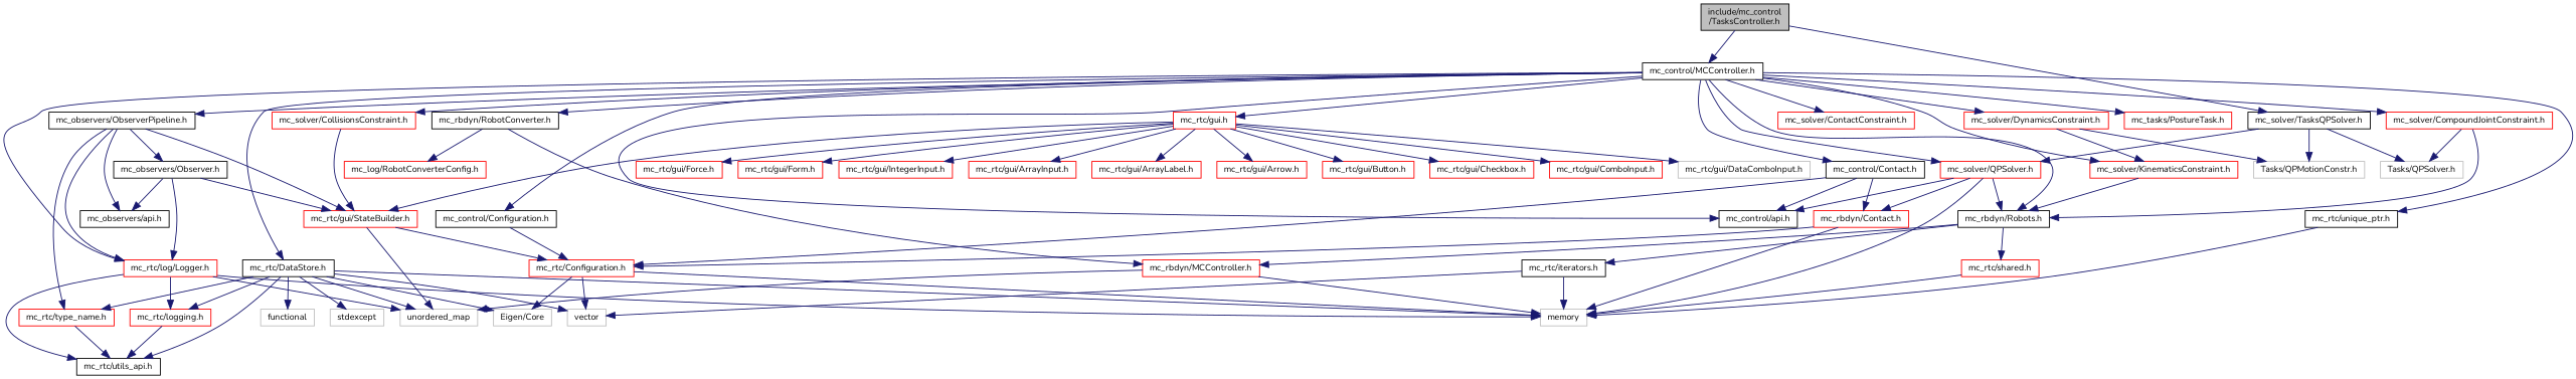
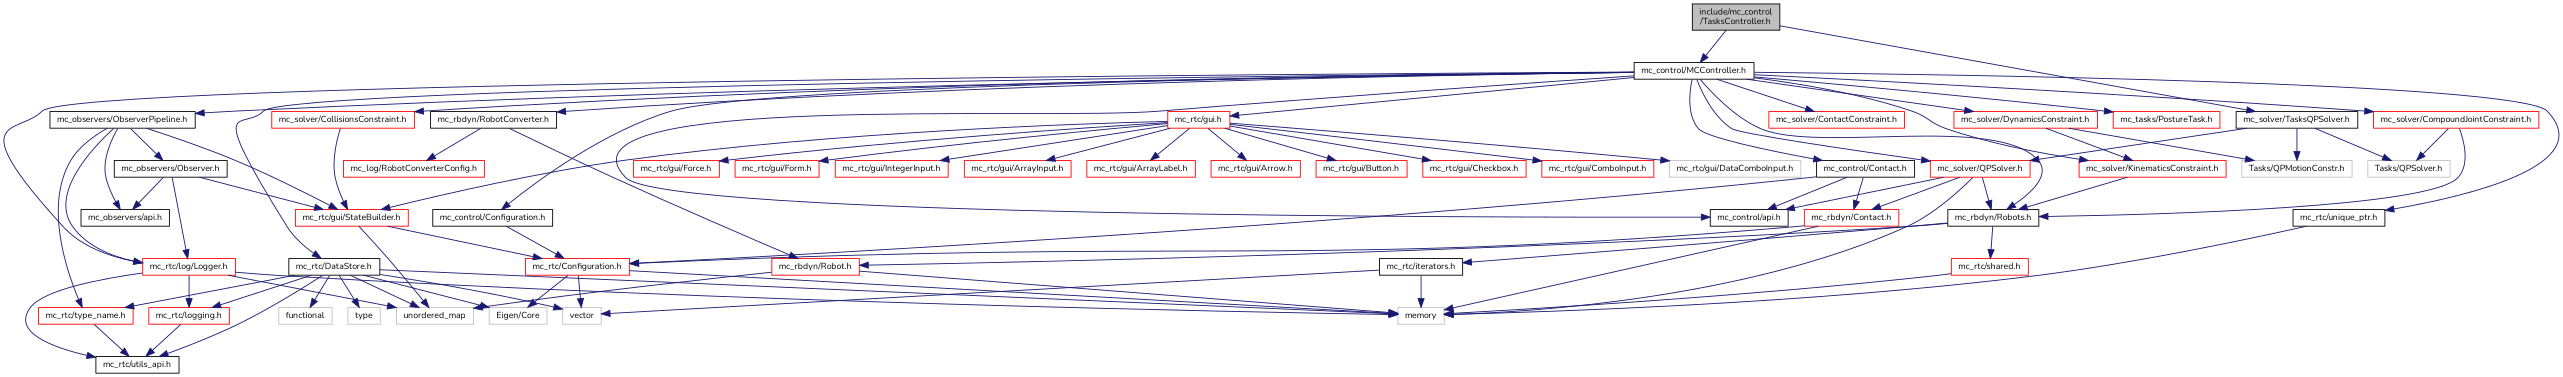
  digraph {
    fontname=Nunito
    node [color=red fillcolor=white fontname=Nunito fontsize=10 shape=record style=filled]
    edge [color=midnightblue fontname=Nunito fontsize=10 labelfontname=Helvetica labelfontsize=10 style=solid]
    n1 [color=black fillcolor=grey75 fontcolor=black height=0.2 label="include/mc_control\l/TasksController.h" width=0.4]
    n2 [color=black height=0.2 label="mc_control/MCController.h" width=0.4]
    n3 [color=black height=0.2 label="mc_solver/TasksQPSolver.h" width=0.4]
    n4 [color=black height=0.2 label="mc_control/Configuration.h" width=0.4]
    n5 [color=black height=0.2 label="mc_control/Contact.h" width=0.4]
    n6 [color=black height=0.2 label="mc_control/api.h" width=0.4]
    n7 [color=black height=0.2 label="mc_observers/ObserverPipeline.h" width=0.4]
    n8 [height=0.2 label="mc_rtc/log/Logger.h" width=0.4]
    n9 [color=black height=0.2 label="mc_rbdyn/RobotConverter.h" width=0.4]
    n10 [color=black height=0.2 label="mc_rbdyn/Robots.h" width=0.4]
    n11 [color=black height=0.2 label="mc_rtc/DataStore.h" width=0.4]
    n12 [height=0.2 label="mc_rtc/gui.h" width=0.4]
    n13 [color=black height=0.2 label="mc_rtc/unique_ptr.h" width=0.4]
    n14 [height=0.2 label="mc_solver/CollisionsConstraint.h" width=0.4]
    n15 [height=0.2 label="mc_solver/CompoundJointConstraint.h" width=0.4]
    n16 [height=0.2 label="mc_solver/ContactConstraint.h" width=0.4]
    n17 [height=0.2 label="mc_solver/DynamicsConstraint.h" width=0.4]
    n18 [height=0.2 label="mc_solver/KinematicsConstraint.h" width=0.4]
    n19 [height=0.2 label="mc_solver/QPSolver.h" width=0.4]
    n20 [height=0.2 label="mc_tasks/PostureTask.h" width=0.4]
    n21 [color=grey75 height=0.2 label="Tasks/QPSolver.h" width=0.4]
    n22 [color=grey75 height=0.2 label="Tasks/QPMotionConstr.h" width=0.4]
    n23 [height=0.2 label="mc_rtc/Configuration.h" width=0.4]
    n24 [height=0.2 label="mc_rbdyn/Contact.h" width=0.4]
    n25 [color=black height=0.2 label="mc_observers/Observer.h" width=0.4]
    n26 [color=black height=0.2 label="mc_observers/api.h" width=0.4]
    n27 [height=0.2 label="mc_rtc/gui/StateBuilder.h" width=0.4]
    n28 [height=0.2 label="mc_rtc/type_name.h" width=0.4]
    n29 [color=grey75 height=0.2 label=memory width=0.4]
    n30 [color=grey75 height=0.2 label=unordered_map width=0.4]
    n31 [height=0.2 label="mc_rtc/logging.h" width=0.4]
    n32 [color=black height=0.2 label="mc_rtc/utils_api.h" width=0.4]
-   n33 [height=0.2 label="mc_rbdyn/MCController.h" width=0.4]
+   n33 [height=0.2 label="mc_rbdyn/Robot.h" width=0.4]
    n34 [height=0.2 label="mc_log/RobotConverterConfig.h" width=0.4]
    n35 [color=black height=0.2 label="mc_rtc/iterators.h" width=0.4]
    n36 [height=0.2 label="mc_rtc/shared.h" width=0.4]
    n37 [color=grey75 height=0.2 label="Eigen/Core" width=0.4]
    n38 [color=grey75 height=0.2 label=vector width=0.4]
    n39 [color=grey75 height=0.2 label=functional width=0.4]
-   n40 [color=grey75 height=0.2 label=stdexcept width=0.4]
+   n40 [color=grey75 height=0.2 label=type width=0.4]
    n41 [height=0.2 label="mc_rtc/gui/ArrayInput.h" width=0.4]
    n42 [height=0.2 label="mc_rtc/gui/ArrayLabel.h" width=0.4]
    n43 [height=0.2 label="mc_rtc/gui/Arrow.h" width=0.4]
    n44 [height=0.2 label="mc_rtc/gui/Button.h" width=0.4]
    n45 [height=0.2 label="mc_rtc/gui/Checkbox.h" width=0.4]
    n46 [height=0.2 label="mc_rtc/gui/ComboInput.h" width=0.4]
    n47 [color=grey75 height=0.2 label="mc_rtc/gui/DataComboInput.h" width=0.4]
    n48 [height=0.2 label="mc_rtc/gui/Force.h" width=0.4]
    n49 [height=0.2 label="mc_rtc/gui/Form.h" width=0.4]
    n50 [height=0.2 label="mc_rtc/gui/IntegerInput.h" width=0.4]
    n1 -> n2
    n1 -> n3
    n2 -> n4
    n2 -> n5
    n2 -> n6
    n2 -> n7
    n2 -> n8
    n2 -> n9
    n2 -> n10
    n2 -> n11
    n2 -> n12
    n2 -> n13
    n2 -> n14
    n2 -> n15
    n2 -> n16
    n2 -> n17
    n2 -> n18
    n2 -> n19
    n2 -> n20
    n3 -> n19
    n3 -> n21
    n3 -> n22
    n4 -> n23
    n5 -> n6
    n5 -> n23
    n5 -> n24
    n7 -> n8
    n7 -> n25
    n7 -> n26
    n7 -> n27
    n7 -> n28
    n8 -> n29
    n8 -> n30
    n8 -> n31
    n8 -> n32
    n9 -> n33
    n9 -> n34
    n10 -> n33
    n10 -> n35
    n10 -> n36
    n11 -> n28
    n11 -> n29
    n11 -> n30
    n11 -> n31
    n11 -> n32
    n11 -> n37
    n11 -> n38
    n11 -> n39
    n11 -> n40
    n12 -> n27
    n12 -> n41
    n12 -> n42
    n12 -> n43
    n12 -> n44
    n12 -> n45
    n12 -> n46
    n12 -> n47
    n12 -> n48
    n12 -> n49
    n12 -> n50
    n13 -> n29
    n14 -> n27
    n15 -> n10
    n15 -> n21
    n17 -> n18
    n17 -> n22
    n18 -> n10
    n19 -> n6
    n19 -> n10
    n19 -> n24
    n19 -> n29
    n23 -> n29
    n23 -> n37
    n23 -> n38
    n24 -> n23
    n24 -> n29
    n25 -> n8
    n25 -> n26
    n25 -> n27
    n27 -> n23
    n27 -> n30
    n28 -> n32
    n31 -> n32
    n33 -> n29
    n33 -> n30
    n35 -> n29
    n35 -> n38
    n36 -> n29
  }
